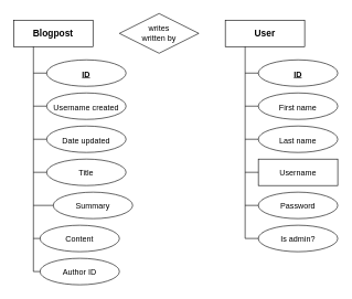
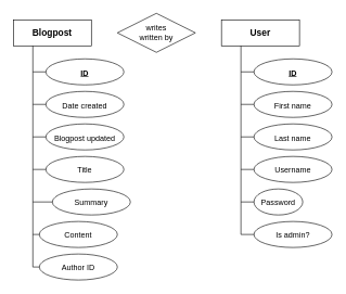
  <mxCell id="0" />
  <mxCell id="1" parent="0" />
  <mxCell id="2" value="" style="group" parent="1" vertex="1" connectable="0"><mxGeometry x="20" y="20" width="490" height="410" as="geometry" /></mxCell>
  <mxCell id="3" value="&lt;font style=&quot;font-size: 12px&quot;&gt;Author ID&lt;/font&gt;" style="ellipse;whiteSpace=wrap;html=1;fontSize=16;fontColor=default;strokeColor=default;fillColor=default;container=0;" parent="2" vertex="1"><mxGeometry x="40" y="370" width="120" height="40" as="geometry" /></mxCell>
  <mxCell id="4" value="" style="endArrow=none;html=1;rounded=0;labelBackgroundColor=default;fontSize=12;fontColor=default;strokeColor=default;entryX=0;entryY=0.5;entryDx=0;entryDy=0;fillColor=default;" parent="2" target="3" edge="1"><mxGeometry width="50" height="50" relative="1" as="geometry"><mxPoint x="30" y="390" as="sourcePoint" /><mxPoint x="-100" y="190" as="targetPoint" /></mxGeometry></mxCell>
  <mxCell id="5" value="&lt;font style=&quot;font-size: 12px&quot;&gt;Title&lt;/font&gt;" style="ellipse;whiteSpace=wrap;html=1;fontSize=16;fontColor=default;strokeColor=default;fillColor=default;container=0;" parent="2" vertex="1"><mxGeometry x="50" y="220" width="120" height="40" as="geometry" /></mxCell>
  <mxCell id="6" value="&lt;font style=&quot;font-size: 12px&quot;&gt;Summary&lt;/font&gt;" style="ellipse;whiteSpace=wrap;html=1;fontSize=16;fontColor=default;strokeColor=default;fillColor=default;container=0;" parent="2" vertex="1"><mxGeometry x="60" y="270" width="120" height="40" as="geometry" /></mxCell>
  <mxCell id="7" value="" style="endArrow=none;html=1;rounded=0;labelBackgroundColor=default;fontSize=12;fontColor=default;strokeColor=default;entryX=0;entryY=0.5;entryDx=0;entryDy=0;fillColor=default;" parent="2" target="5" edge="1"><mxGeometry width="50" height="50" relative="1" as="geometry"><mxPoint x="30" y="240" as="sourcePoint" /><mxPoint x="-20" y="120" as="targetPoint" /></mxGeometry></mxCell>
  <mxCell id="8" value="" style="endArrow=none;html=1;rounded=0;labelBackgroundColor=default;fontSize=12;fontColor=default;strokeColor=default;entryX=0;entryY=0.5;entryDx=0;entryDy=0;fillColor=default;" parent="2" target="6" edge="1"><mxGeometry width="50" height="50" relative="1" as="geometry"><mxPoint x="30" y="290" as="sourcePoint" /><mxPoint x="-20" y="170" as="targetPoint" /></mxGeometry></mxCell>
  <mxCell id="9" value="&lt;font style=&quot;font-size: 12px&quot;&gt;Content&lt;/font&gt;" style="ellipse;whiteSpace=wrap;html=1;fontSize=16;fontColor=default;strokeColor=default;fillColor=default;container=0;" parent="2" vertex="1"><mxGeometry x="40" y="320" width="120" height="40" as="geometry" /></mxCell>
  <mxCell id="10" value="" style="endArrow=none;html=1;rounded=0;labelBackgroundColor=default;fontSize=12;fontColor=default;strokeColor=default;entryX=0;entryY=0.5;entryDx=0;entryDy=0;fillColor=default;" parent="2" target="9" edge="1"><mxGeometry width="50" height="50" relative="1" as="geometry"><mxPoint x="30" y="340" as="sourcePoint" /><mxPoint x="-20" y="220" as="targetPoint" /></mxGeometry></mxCell>
  <mxCell id="11" value="&lt;font size=&quot;1&quot;&gt;&lt;b style=&quot;font-size: 14px&quot;&gt;Blogpost&lt;/b&gt;&lt;/font&gt;" style="rounded=0;whiteSpace=wrap;html=1;fillColor=default;strokeColor=default;fontColor=default;container=0;" parent="2" vertex="1"><mxGeometry y="10" width="120" height="40" as="geometry" /></mxCell>
  <mxCell id="12" value="&lt;font style=&quot;font-size: 12px&quot;&gt;&lt;u&gt;&lt;b&gt;ID&lt;/b&gt;&lt;/u&gt;&lt;/font&gt;" style="ellipse;whiteSpace=wrap;html=1;fontSize=16;fontColor=default;strokeColor=default;fillColor=default;container=0;" parent="2" vertex="1"><mxGeometry x="50" y="70" width="120" height="40" as="geometry" /></mxCell>
- <mxCell id="13" value="&lt;span style=&quot;font-size: 12px&quot;&gt;Username created&lt;/span&gt;" style="ellipse;whiteSpace=wrap;html=1;fontSize=16;fontColor=default;strokeColor=default;fillColor=default;container=0;" parent="2" vertex="1"><mxGeometry x="50" y="120" width="120" height="40" as="geometry" /></mxCell>
- <mxCell id="14" value="&lt;font style=&quot;font-size: 12px&quot;&gt;Date updated&lt;/font&gt;" style="ellipse;whiteSpace=wrap;html=1;fontSize=16;fontColor=default;strokeColor=default;fillColor=default;container=0;" parent="2" vertex="1"><mxGeometry x="50" y="170" width="120" height="40" as="geometry" /></mxCell>
+ <mxCell id="13" value="&lt;span style=&quot;font-size: 12px&quot;&gt;Date created&lt;/span&gt;" style="ellipse;whiteSpace=wrap;html=1;fontSize=16;fontColor=default;strokeColor=default;fillColor=default;container=0;" parent="2" vertex="1"><mxGeometry x="50" y="120" width="120" height="40" as="geometry" /></mxCell>
+ <mxCell id="14" value="&lt;font style=&quot;font-size: 12px&quot;&gt;Blogpost updated&lt;/font&gt;" style="ellipse;whiteSpace=wrap;html=1;fontSize=16;fontColor=default;strokeColor=default;fillColor=default;container=0;" parent="2" vertex="1"><mxGeometry x="50" y="170" width="120" height="40" as="geometry" /></mxCell>
  <mxCell id="15" value="" style="endArrow=none;html=1;rounded=0;fontSize=12;fontColor=default;strokeColor=default;labelBackgroundColor=default;entryX=0.25;entryY=1;entryDx=0;entryDy=0;fillColor=default;" parent="2" target="11" edge="1"><mxGeometry width="50" height="50" relative="1" as="geometry"><mxPoint x="30" y="390" as="sourcePoint" /><mxPoint x="360" y="170" as="targetPoint" /></mxGeometry></mxCell>
  <mxCell id="16" value="" style="endArrow=none;html=1;rounded=0;labelBackgroundColor=default;fontSize=12;fontColor=default;strokeColor=default;entryX=0;entryY=0.5;entryDx=0;entryDy=0;fillColor=default;" parent="2" target="12" edge="1"><mxGeometry width="50" height="50" relative="1" as="geometry"><mxPoint x="30" y="90" as="sourcePoint" /><mxPoint x="360" y="170" as="targetPoint" /></mxGeometry></mxCell>
  <mxCell id="17" value="" style="endArrow=none;html=1;rounded=0;labelBackgroundColor=default;fontSize=12;fontColor=default;strokeColor=default;entryX=0;entryY=0.5;entryDx=0;entryDy=0;fillColor=default;" parent="2" target="13" edge="1"><mxGeometry width="50" height="50" relative="1" as="geometry"><mxPoint x="30" y="140" as="sourcePoint" /><mxPoint x="60" y="100" as="targetPoint" /></mxGeometry></mxCell>
  <mxCell id="18" value="" style="endArrow=none;html=1;rounded=0;labelBackgroundColor=default;fontSize=12;fontColor=default;strokeColor=default;entryX=0;entryY=0.5;entryDx=0;entryDy=0;fillColor=default;" parent="2" target="14" edge="1"><mxGeometry width="50" height="50" relative="1" as="geometry"><mxPoint x="30" y="190" as="sourcePoint" /><mxPoint x="60" y="150" as="targetPoint" /></mxGeometry></mxCell>
- <mxCell id="19" value="&lt;font style=&quot;font-size: 12px&quot;&gt;Username&lt;/font&gt;" style="whiteSpace=wrap;html=1;fontSize=16;fontColor=default;strokeColor=default;fillColor=default;container=0;rounded=0;" parent="2" vertex="1"><mxGeometry x="370" y="220" width="120" height="40" as="geometry" /></mxCell>
- <mxCell id="20" value="&lt;font style=&quot;font-size: 12px&quot;&gt;Password&lt;/font&gt;" style="ellipse;whiteSpace=wrap;html=1;fontSize=16;fontColor=default;strokeColor=default;fillColor=default;container=0;" parent="2" vertex="1"><mxGeometry x="370" y="270" width="120" height="40" as="geometry" /></mxCell>
+ <mxCell id="19" value="&lt;font style=&quot;font-size: 12px&quot;&gt;Username&lt;/font&gt;" style="ellipse;whiteSpace=wrap;html=1;fontSize=16;fontColor=default;strokeColor=default;fillColor=default;container=0;" parent="2" vertex="1"><mxGeometry x="370" y="220" width="120" height="40" as="geometry" /></mxCell>
+ <mxCell id="20" value="&lt;font style=&quot;font-size: 12px&quot;&gt;Password&lt;/font&gt;" style="ellipse;whiteSpace=wrap;html=1;fontSize=16;fontColor=default;strokeColor=default;fillColor=default;container=0;" parent="2" vertex="1"><mxGeometry x="370" y="270" width="75" height="40" as="geometry" /></mxCell>
  <mxCell id="21" value="" style="endArrow=none;html=1;rounded=0;labelBackgroundColor=default;fontSize=12;fontColor=default;strokeColor=default;entryX=0;entryY=0.5;entryDx=0;entryDy=0;fillColor=default;" parent="2" target="19" edge="1"><mxGeometry width="50" height="50" relative="1" as="geometry"><mxPoint x="350" y="240" as="sourcePoint" /><mxPoint x="300" y="120" as="targetPoint" /></mxGeometry></mxCell>
  <mxCell id="22" value="" style="endArrow=none;html=1;rounded=0;labelBackgroundColor=default;fontSize=12;fontColor=default;strokeColor=default;entryX=0;entryY=0.5;entryDx=0;entryDy=0;fillColor=default;" parent="2" target="20" edge="1"><mxGeometry width="50" height="50" relative="1" as="geometry"><mxPoint x="350" y="290" as="sourcePoint" /><mxPoint x="300" y="170" as="targetPoint" /></mxGeometry></mxCell>
  <mxCell id="23" value="&lt;font style=&quot;font-size: 12px&quot;&gt;Is admin?&lt;/font&gt;" style="ellipse;whiteSpace=wrap;html=1;fontSize=16;fontColor=default;strokeColor=default;fillColor=default;container=0;" parent="2" vertex="1"><mxGeometry x="370" y="320" width="120" height="40" as="geometry" /></mxCell>
  <mxCell id="24" value="" style="endArrow=none;html=1;rounded=0;labelBackgroundColor=default;fontSize=12;fontColor=default;strokeColor=default;entryX=0;entryY=0.5;entryDx=0;entryDy=0;fillColor=default;" parent="2" target="23" edge="1"><mxGeometry width="50" height="50" relative="1" as="geometry"><mxPoint x="350" y="340" as="sourcePoint" /><mxPoint x="300" y="220" as="targetPoint" /></mxGeometry></mxCell>
  <mxCell id="25" value="&lt;font size=&quot;1&quot;&gt;&lt;b style=&quot;font-size: 14px&quot;&gt;User&lt;/b&gt;&lt;/font&gt;" style="rounded=0;whiteSpace=wrap;html=1;fillColor=default;strokeColor=default;fontColor=default;container=0;" parent="2" vertex="1"><mxGeometry x="320" y="10" width="120" height="40" as="geometry" /></mxCell>
  <mxCell id="26" value="&lt;font style=&quot;font-size: 12px&quot;&gt;&lt;u&gt;&lt;b&gt;ID&lt;/b&gt;&lt;/u&gt;&lt;/font&gt;" style="ellipse;whiteSpace=wrap;html=1;fontSize=16;fontColor=default;strokeColor=default;fillColor=default;container=0;" parent="2" vertex="1"><mxGeometry x="370" y="70" width="120" height="40" as="geometry" /></mxCell>
  <mxCell id="27" value="&lt;span style=&quot;font-size: 12px&quot;&gt;First name&lt;/span&gt;" style="ellipse;whiteSpace=wrap;html=1;fontSize=16;fontColor=default;strokeColor=default;fillColor=default;container=0;" parent="2" vertex="1"><mxGeometry x="370" y="120" width="120" height="40" as="geometry" /></mxCell>
  <mxCell id="28" value="&lt;font style=&quot;font-size: 12px&quot;&gt;Last name&lt;/font&gt;" style="ellipse;whiteSpace=wrap;html=1;fontSize=16;fontColor=default;strokeColor=default;fillColor=default;container=0;" parent="2" vertex="1"><mxGeometry x="370" y="170" width="120" height="40" as="geometry" /></mxCell>
  <mxCell id="29" value="" style="endArrow=none;html=1;rounded=0;fontSize=12;fontColor=default;strokeColor=default;labelBackgroundColor=default;entryX=0.25;entryY=1;entryDx=0;entryDy=0;fillColor=default;" parent="2" target="25" edge="1"><mxGeometry width="50" height="50" relative="1" as="geometry"><mxPoint x="350" y="340" as="sourcePoint" /><mxPoint x="680" y="170" as="targetPoint" /></mxGeometry></mxCell>
  <mxCell id="30" value="" style="endArrow=none;html=1;rounded=0;labelBackgroundColor=default;fontSize=12;fontColor=default;strokeColor=default;entryX=0;entryY=0.5;entryDx=0;entryDy=0;fillColor=default;" parent="2" target="26" edge="1"><mxGeometry width="50" height="50" relative="1" as="geometry"><mxPoint x="350" y="90" as="sourcePoint" /><mxPoint x="680" y="170" as="targetPoint" /></mxGeometry></mxCell>
  <mxCell id="31" value="" style="endArrow=none;html=1;rounded=0;labelBackgroundColor=default;fontSize=12;fontColor=default;strokeColor=default;entryX=0;entryY=0.5;entryDx=0;entryDy=0;fillColor=default;" parent="2" target="27" edge="1"><mxGeometry width="50" height="50" relative="1" as="geometry"><mxPoint x="350" y="140" as="sourcePoint" /><mxPoint x="380" y="100" as="targetPoint" /></mxGeometry></mxCell>
  <mxCell id="32" value="" style="endArrow=none;html=1;rounded=0;labelBackgroundColor=default;fontSize=12;fontColor=default;strokeColor=default;entryX=0;entryY=0.5;entryDx=0;entryDy=0;fillColor=default;" parent="2" target="28" edge="1"><mxGeometry width="50" height="50" relative="1" as="geometry"><mxPoint x="350" y="190" as="sourcePoint" /><mxPoint x="380" y="150" as="targetPoint" /></mxGeometry></mxCell>
  <mxCell id="33" value="writes&lt;br&gt;written by" style="shape=rhombus;perimeter=rhombusPerimeter;whiteSpace=wrap;html=1;align=center;container=0;" parent="2" vertex="1"><mxGeometry x="160" width="120" height="60" as="geometry" /></mxCell>
